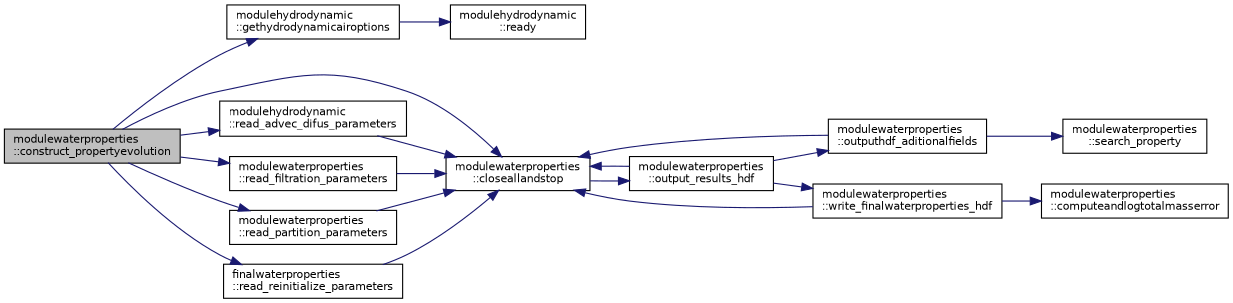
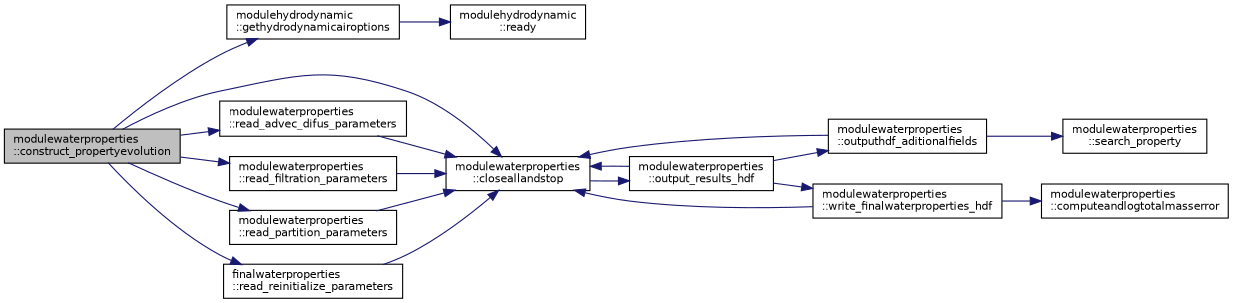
  digraph {
    rankdir=LR
    node [color=black fillcolor=white fontname=Helvetica fontsize=10 shape=record style=filled]
    edge [color=midnightblue fontname=Helvetica fontsize=10 labelfontname=Helvetica labelfontsize=10 style=solid]
    n1 [fillcolor=grey75 fontcolor=black height=0.2 label="modulewaterproperties\l::construct_propertyevolution" width=0.4]
    n2 [height=0.2 label="modulewaterproperties\l::closeallandstop" width=0.4]
    n3 [height=0.2 label="modulehydrodynamic\l::gethydrodynamicairoptions" width=0.4]
-   n4 [height=0.2 label="modulehydrodynamic\l::read_advec_difus_parameters" width=0.4]
+   n4 [height=0.2 label="modulewaterproperties\l::read_advec_difus_parameters" width=0.4]
    n5 [height=0.2 label="modulewaterproperties\l::read_filtration_parameters" width=0.4]
    n6 [height=0.2 label="modulewaterproperties\l::read_partition_parameters" width=0.4]
    n7 [height=0.2 label="finalwaterproperties\l::read_reinitialize_parameters" width=0.4]
    n8 [height=0.2 label="modulewaterproperties\l::output_results_hdf" width=0.4]
    n9 [height=0.2 label="modulehydrodynamic\l::ready" width=0.4]
    n10 [height=0.2 label="modulewaterproperties\l::outputhdf_aditionalfields" width=0.4]
    n11 [height=0.2 label="modulewaterproperties\l::write_finalwaterproperties_hdf" width=0.4]
    n12 [height=0.2 label="modulewaterproperties\l::search_property" width=0.4]
    n13 [height=0.2 label="modulewaterproperties\l::computeandlogtotalmasserror" width=0.4]
    n1 -> n2
    n1 -> n3
    n1 -> n4
    n1 -> n5
    n1 -> n6
    n1 -> n7
    n2 -> n8
    n3 -> n9
    n4 -> n2
    n5 -> n2
    n6 -> n2
    n7 -> n2
    n8 -> n2
    n8 -> n10
    n8 -> n11
    n10 -> n2
    n10 -> n12
    n11 -> n2
    n11 -> n13
  }
